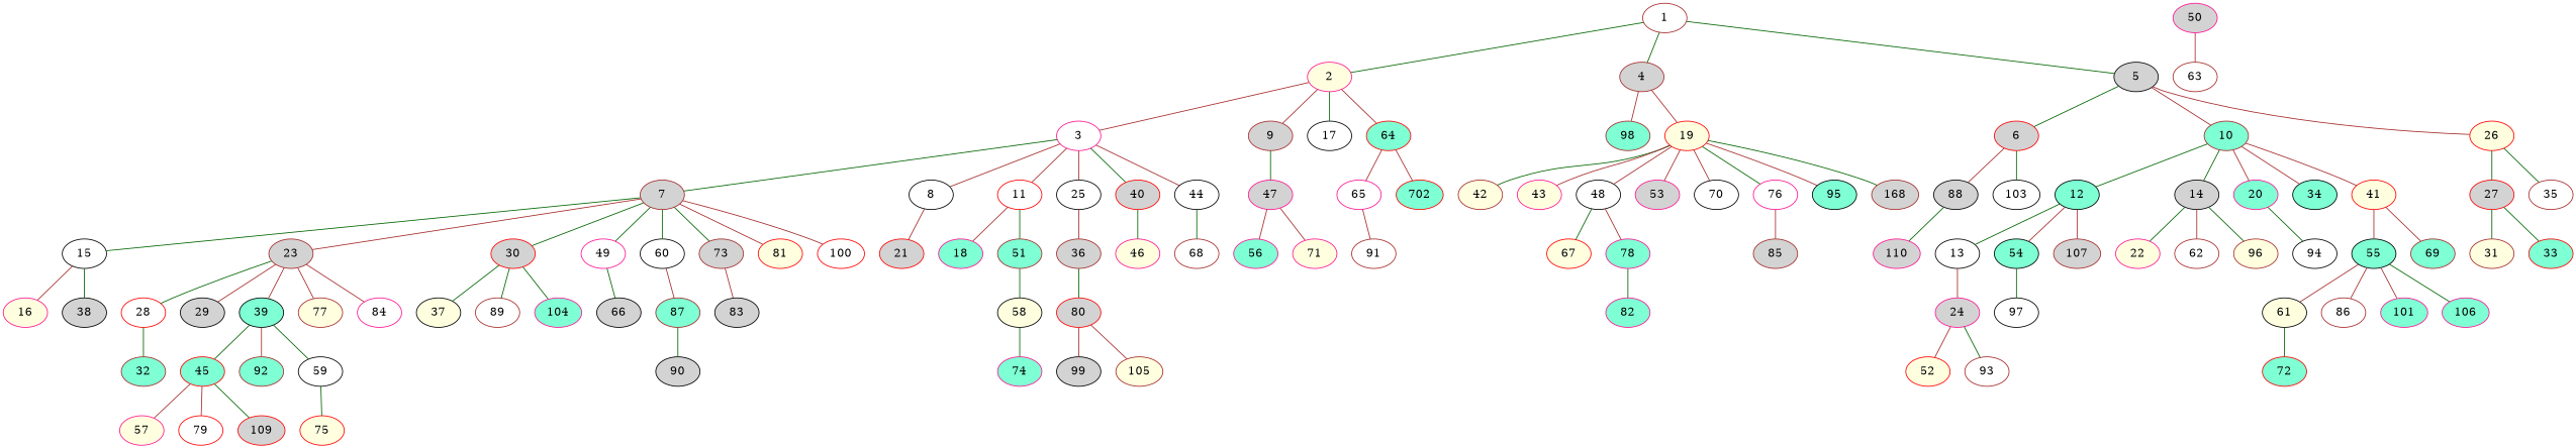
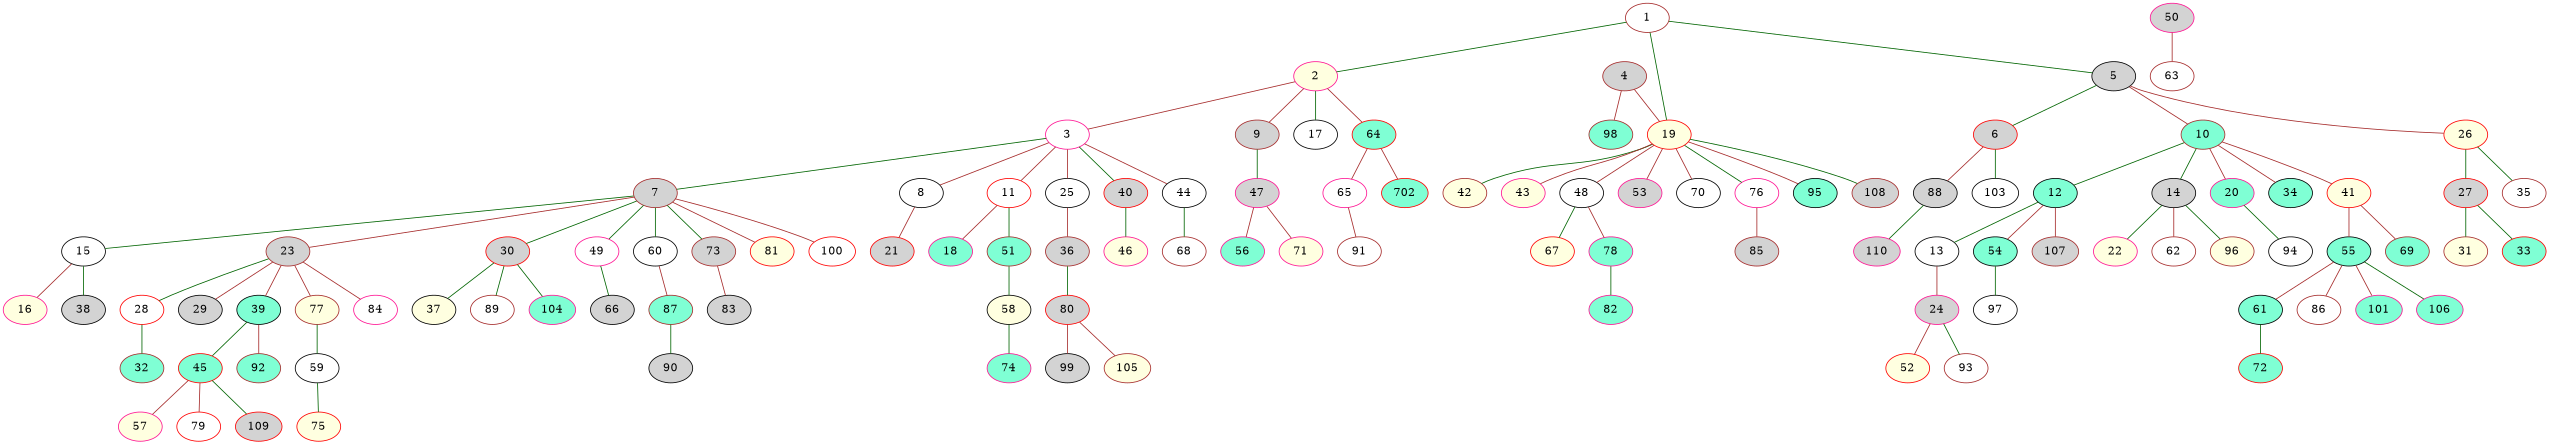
  graph {
    node [color=black fillcolor=white style=filled]
    edge [color=brown]
    2 [color=deeppink fillcolor=lightyellow]
    1 [color=brown]
    4 [color=brown fillcolor=lightgrey]
    5 [fillcolor=lightgrey]
    3 [color=deeppink]
    9 [color=brown fillcolor=lightgrey]
    17
    64 [color=red fillcolor=aquamarine]
    19 [color=red fillcolor=lightyellow]
    98 [color=brown fillcolor=aquamarine]
    6 [color=red fillcolor=lightgrey]
    10 [color=brown fillcolor=aquamarine]
    26 [color=red fillcolor=lightyellow]
    7 [color=brown fillcolor=lightgrey]
    8
    11 [color=red]
    25
    40 [color=red fillcolor=lightgrey]
    44
    47 [color=deeppink fillcolor=lightgrey]
    65 [color=deeppink]
    n22 [color=red fillcolor=aquamarine label=702]
    15
    23 [color=brown fillcolor=lightgrey]
    30 [color=red fillcolor=lightgrey]
    49 [color=deeppink]
    60
    73 [color=brown fillcolor=lightgrey]
    81 [color=red fillcolor=lightyellow]
    100 [color=red]
    21 [color=red fillcolor=lightgrey]
    18 [color=deeppink fillcolor=aquamarine]
    51 [color=brown fillcolor=aquamarine]
    36 [color=brown fillcolor=lightgrey]
    46 [color=deeppink fillcolor=lightyellow]
    68 [color=brown]
    42 [color=brown fillcolor=lightyellow]
    43 [color=deeppink fillcolor=lightyellow]
    48
    53 [color=deeppink fillcolor=lightgrey]
    70
    76 [color=deeppink]
    95 [fillcolor=aquamarine]
-   108 [color=brown fillcolor=lightgrey label=168]
+   108 [color=brown fillcolor=lightgrey]
    88 [fillcolor=lightgrey]
    103
    12 [fillcolor=aquamarine]
    14 [fillcolor=lightgrey]
    20 [color=deeppink fillcolor=aquamarine]
    34 [fillcolor=aquamarine]
    41 [color=red fillcolor=lightyellow]
    27 [color=red fillcolor=lightgrey]
    35 [color=brown]
    110 [color=deeppink fillcolor=lightgrey]
    16 [color=deeppink fillcolor=lightyellow]
    38 [fillcolor=lightgrey]
    28 [color=red]
    29 [fillcolor=lightgrey]
    39 [fillcolor=aquamarine]
    77 [color=brown fillcolor=lightyellow]
    84 [color=deeppink]
    37 [fillcolor=lightyellow]
    89 [color=brown]
    104 [color=deeppink fillcolor=aquamarine]
    66 [fillcolor=lightgrey]
    87 [color=brown fillcolor=aquamarine]
    83 [fillcolor=lightgrey]
    56 [color=deeppink fillcolor=aquamarine]
    71 [color=deeppink fillcolor=lightyellow]
    13
    54 [fillcolor=aquamarine]
    107 [color=brown fillcolor=lightgrey]
    22 [color=deeppink fillcolor=lightyellow]
    62 [color=brown]
    96 [color=brown fillcolor=lightyellow]
    94
    55 [fillcolor=aquamarine]
    69 [color=brown fillcolor=aquamarine]
    58 [fillcolor=lightyellow]
    24 [color=deeppink fillcolor=lightgrey]
    97
    52 [color=red fillcolor=lightyellow]
    93 [color=brown]
    67 [color=red fillcolor=lightyellow]
    78 [color=deeppink fillcolor=aquamarine]
    85 [color=brown fillcolor=lightgrey]
    32 [color=brown fillcolor=aquamarine]
    45 [color=red fillcolor=aquamarine]
    59
    92 [color=brown fillcolor=aquamarine]
    50 [color=deeppink fillcolor=lightgrey]
    63 [color=brown]
    80 [color=red fillcolor=lightgrey]
    31 [color=brown fillcolor=lightyellow]
    33 [color=red fillcolor=aquamarine]
    99 [fillcolor=lightgrey]
    105 [color=brown fillcolor=lightyellow]
    57 [color=deeppink fillcolor=lightyellow]
    79 [color=red]
    109 [color=red fillcolor=lightgrey]
    75 [color=red fillcolor=lightyellow]
-   61 [fillcolor=lightyellow]
+   61 [fillcolor=aquamarine]
    86 [color=brown]
    101 [color=deeppink fillcolor=aquamarine]
    106 [color=deeppink fillcolor=aquamarine]
    82 [color=deeppink fillcolor=aquamarine]
    74 [color=deeppink fillcolor=aquamarine]
    72 [color=red fillcolor=aquamarine]
    90 [fillcolor=lightgrey]
    91 [color=brown]
    2 -- 3
    2 -- 9
    2 -- 17 [color=darkgreen]
    2 -- 64
    1 -- 2 [color=darkgreen]
-   1 -- 4 [color=darkgreen]
+   1 -- 19 [color=darkgreen]
    1 -- 5 [color=darkgreen]
    4 -- 19
    4 -- 98
    5 -- 6 [color=darkgreen]
    5 -- 10
    5 -- 26
    3 -- 7 [color=darkgreen]
    3 -- 8
    3 -- 11
    3 -- 25
    3 -- 40 [color=darkgreen]
    3 -- 44
    9 -- 47 [color=darkgreen]
    64 -- 65
    64 -- n22
    19 -- 42 [color=darkgreen]
    19 -- 43
    19 -- 48
    19 -- 53
    19 -- 70
    19 -- 76 [color=darkgreen]
    19 -- 95
    19 -- 108 [color=darkgreen]
    6 -- 88
    6 -- 103 [color=darkgreen]
    10 -- 12 [color=darkgreen]
    10 -- 14 [color=darkgreen]
    10 -- 20
    10 -- 34
    10 -- 41
    26 -- 27 [color=darkgreen]
    26 -- 35 [color=darkgreen]
    7 -- 15 [color=darkgreen]
    7 -- 23
    7 -- 30 [color=darkgreen]
    7 -- 49 [color=darkgreen]
    7 -- 60 [color=darkgreen]
    7 -- 73 [color=darkgreen]
    7 -- 81
    7 -- 100
    8 -- 21
    11 -- 18
    11 -- 51 [color=darkgreen]
    25 -- 36
    40 -- 46 [color=darkgreen]
    44 -- 68 [color=darkgreen]
    47 -- 56
    47 -- 71
    65 -- 91
    15 -- 16
    15 -- 38 [color=darkgreen]
    23 -- 28 [color=darkgreen]
    23 -- 29
    23 -- 39
    23 -- 77
    23 -- 84
    30 -- 37 [color=darkgreen]
    30 -- 89 [color=darkgreen]
    30 -- 104 [color=darkgreen]
    49 -- 66 [color=darkgreen]
    60 -- 87
    73 -- 83
    51 -- 58 [color=darkgreen]
    36 -- 80 [color=darkgreen]
    48 -- 67 [color=darkgreen]
    48 -- 78
    76 -- 85
    88 -- 110 [color=darkgreen]
    12 -- 13 [color=darkgreen]
    12 -- 54
    12 -- 107
    14 -- 22 [color=darkgreen]
    14 -- 62
    14 -- 96 [color=darkgreen]
    20 -- 94 [color=darkgreen]
    41 -- 55
    41 -- 69
    27 -- 31 [color=darkgreen]
    27 -- 33 [color=darkgreen]
    28 -- 32 [color=darkgreen]
    39 -- 45 [color=darkgreen]
-   39 -- 59 [color=darkgreen]
+   77 -- 59 [color=darkgreen]
    39 -- 92
    87 -- 90 [color=darkgreen]
    13 -- 24
    54 -- 97 [color=darkgreen]
    55 -- 61
    55 -- 86
    55 -- 101
    55 -- 106 [color=darkgreen]
    58 -- 74 [color=darkgreen]
    24 -- 52
    24 -- 93 [color=darkgreen]
    78 -- 82 [color=darkgreen]
    45 -- 57
    45 -- 79
    45 -- 109 [color=darkgreen]
    59 -- 75 [color=darkgreen]
    50 -- 63
    80 -- 99
    80 -- 105
    61 -- 72 [color=darkgreen]
  }
